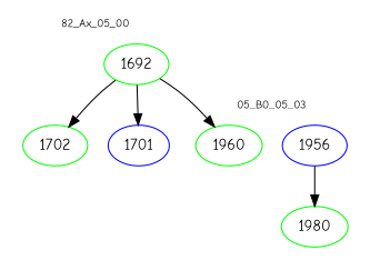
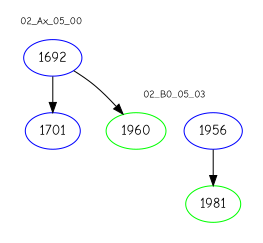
  digraph {
    fontname="Comic Neue"
    node [color=blue fontname="Comic Neue"]
    edge [color=black fontname="Comic Neue"]
-   n1 [color=green label=1692]
-   n2 [color=green label=1702]
+   n1 [label=1692]
    n3 [label=1701]
    n4 [label=1956]
    n5 [color=green label=1960]
-   n6 [color=green label=1980]
+   n6 [color=green label=1981]
    subgraph cluster_1 {
      color=white
      fontsize=10
-     label="82_Ax_05_00"
+     label="02_Ax_05_00"
      n1
-     n2
      n3
    }
    subgraph cluster_2 {
      color=white
      fontsize=10
-     label="05_B0_05_03"
+     label="02_B0_05_03"
      n4
      n5
      n6
    }
-   n1 -> n2
    n1 -> n3
    n1 -> n5
    n4 -> n6
  }
